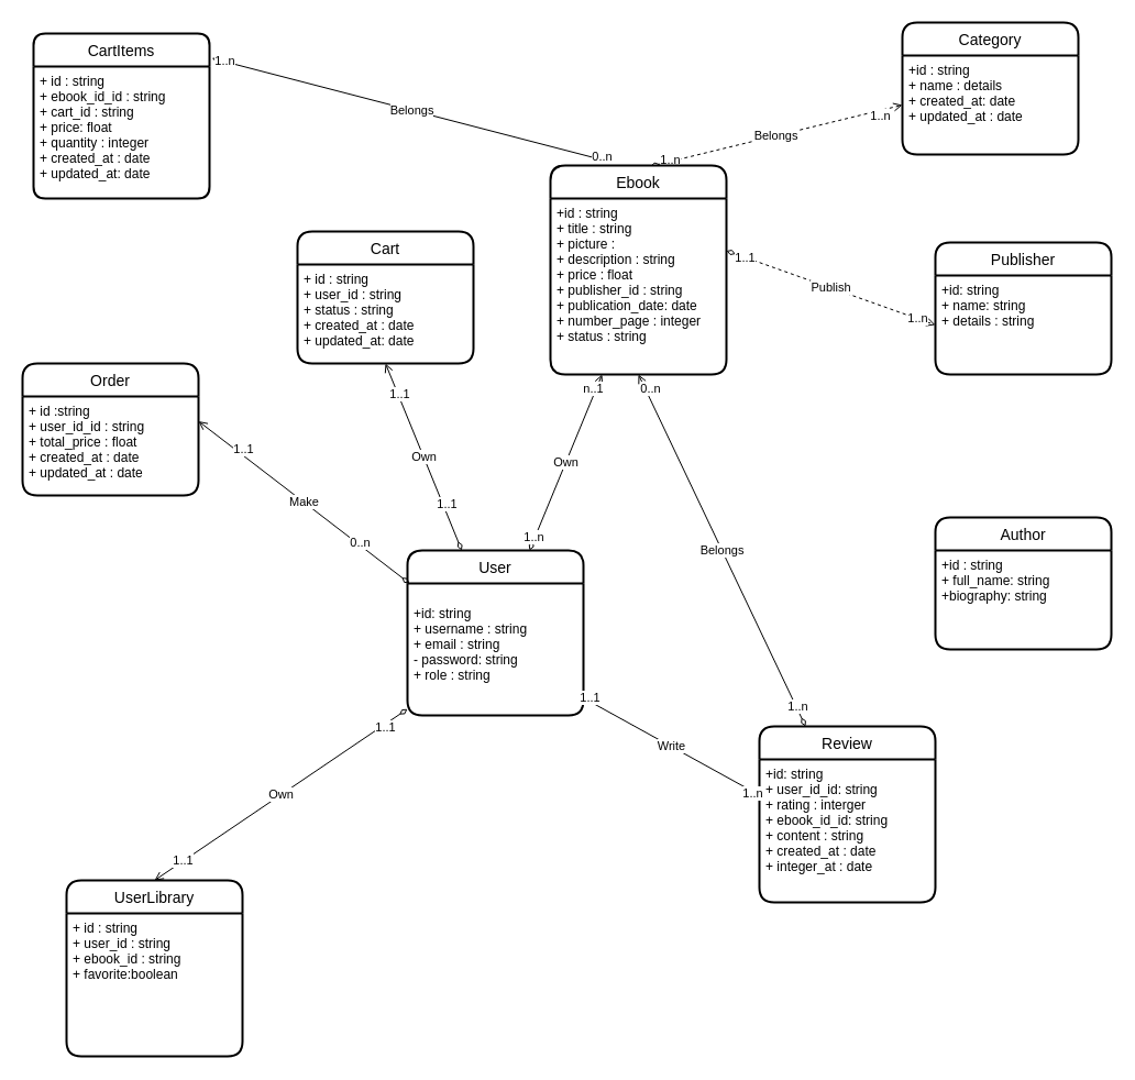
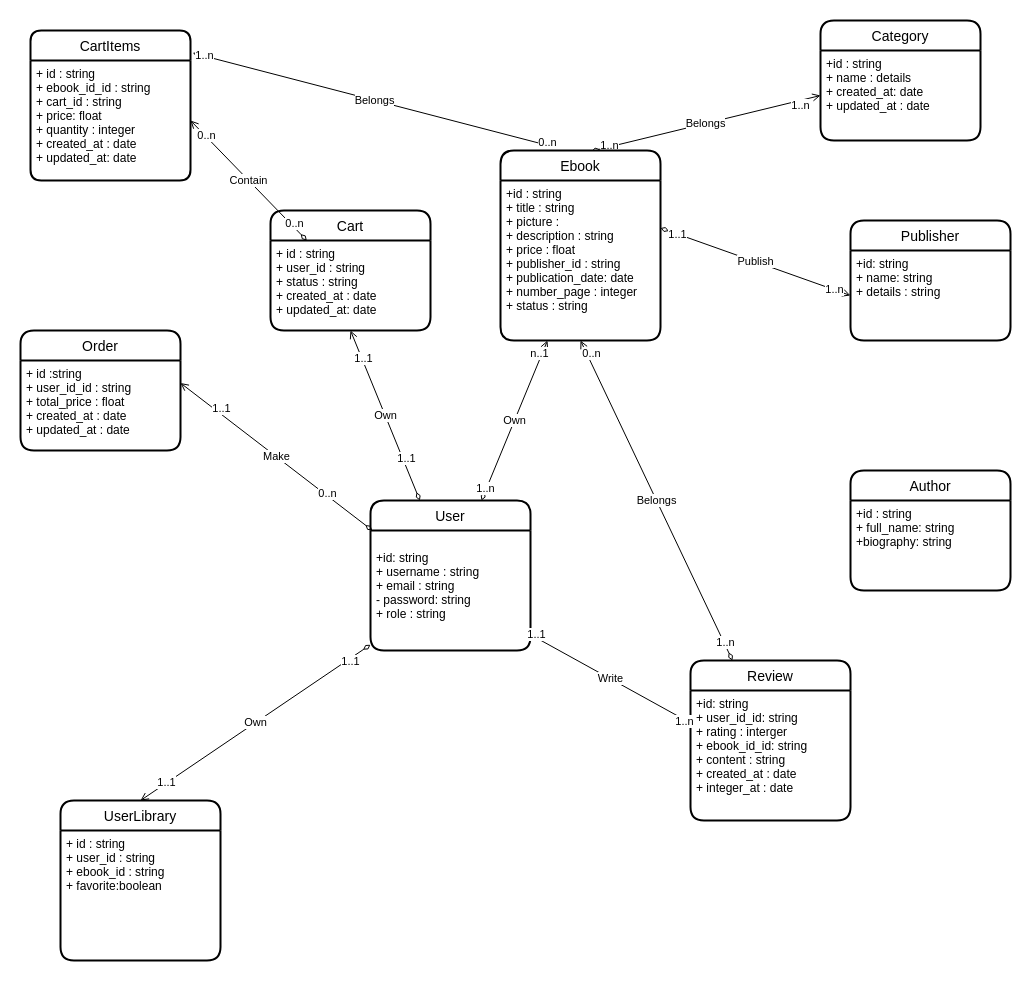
  <mxCell id="0" />
  <mxCell id="1" parent="0" />
  <mxCell id="2" value="Own" style="edgeStyle=none;html=1;startArrow=diamondThin;startFill=0;endArrow=open;endFill=0;enumerate=0;targetPerimeterSpacing=0;" parent="1" source="8" target="17" edge="1"><mxGeometry relative="1" as="geometry" /></mxCell>
  <mxCell id="3" value="1..n" style="edgeLabel;html=1;align=center;verticalAlign=middle;resizable=0;points=[];" parent="2" vertex="1" connectable="0"><mxGeometry x="-0.848" y="1" relative="1" as="geometry"><mxPoint as="offset" /></mxGeometry></mxCell>
  <mxCell id="4" value="n..1" style="edgeLabel;html=1;align=center;verticalAlign=middle;resizable=0;points=[];" parent="2" vertex="1" connectable="0"><mxGeometry x="0.826" y="3" relative="1" as="geometry"><mxPoint as="offset" /></mxGeometry></mxCell>
  <mxCell id="5" value="Own" style="edgeStyle=none;html=1;entryX=0.5;entryY=1;entryDx=0;entryDy=0;startArrow=diamondThin;startFill=0;endArrow=open;endFill=0;targetPerimeterSpacing=0;" parent="1" source="8" target="34" edge="1"><mxGeometry relative="1" as="geometry" /></mxCell>
  <mxCell id="6" value="1..1" style="edgeLabel;html=1;align=center;verticalAlign=middle;resizable=0;points=[];" parent="5" vertex="1" connectable="0"><mxGeometry x="-0.509" y="-3" relative="1" as="geometry"><mxPoint as="offset" /></mxGeometry></mxCell>
  <mxCell id="7" value="1..1" style="edgeLabel;html=1;align=center;verticalAlign=middle;resizable=0;points=[];" parent="5" vertex="1" connectable="0"><mxGeometry x="0.664" y="-1" relative="1" as="geometry"><mxPoint as="offset" /></mxGeometry></mxCell>
  <mxCell id="8" value="User" style="swimlane;childLayout=stackLayout;horizontal=1;startSize=30;horizontalStack=0;rounded=1;fontSize=14;fontStyle=0;strokeWidth=2;resizeParent=0;resizeLast=1;shadow=0;dashed=0;align=center;" parent="1" vertex="1"><mxGeometry x="370" y="500" width="160" height="150" as="geometry" /></mxCell>
  <mxCell id="9" value="&#10;+id: string&#10;+ username : string&#10;+ email : string&#10;- password: string&#10;+ role : string&#10;" style="align=left;strokeColor=none;fillColor=none;spacingLeft=4;fontSize=12;verticalAlign=top;resizable=0;rotatable=0;part=1;" parent="8" vertex="1"><mxGeometry y="30" width="160" height="120" as="geometry" /></mxCell>
- <mxCell id="10" value="Belongs" style="html=1;entryX=0;entryY=0.5;entryDx=0;entryDy=0;startArrow=diamondThin;startFill=0;endArrow=open;endFill=0;targetPerimeterSpacing=0;exitX=0.567;exitY=0.004;exitDx=0;exitDy=0;exitPerimeter=0;dashed=1;" parent="1" source="16" target="19" edge="1"><mxGeometry relative="1" as="geometry"><mxPoint x="540" y="500" as="sourcePoint" /></mxGeometry></mxCell>
+ <mxCell id="10" value="Belongs" style="html=1;entryX=0;entryY=0.5;entryDx=0;entryDy=0;startArrow=diamondThin;startFill=0;endArrow=open;endFill=0;targetPerimeterSpacing=0;exitX=0.567;exitY=0.004;exitDx=0;exitDy=0;exitPerimeter=0;" parent="1" source="16" target="19" edge="1"><mxGeometry relative="1" as="geometry"><mxPoint x="540" y="500" as="sourcePoint" /></mxGeometry></mxCell>
  <mxCell id="11" value="1..n" style="edgeLabel;html=1;align=center;verticalAlign=middle;resizable=0;points=[];" parent="10" vertex="1" connectable="0"><mxGeometry x="0.815" y="-4" relative="1" as="geometry"><mxPoint as="offset" /></mxGeometry></mxCell>
  <mxCell id="12" value="1..n" style="edgeLabel;html=1;align=center;verticalAlign=middle;resizable=0;points=[];" parent="10" vertex="1" connectable="0"><mxGeometry x="-0.836" y="3" relative="1" as="geometry"><mxPoint y="1" as="offset" /></mxGeometry></mxCell>
  <mxCell id="13" value="Belongs" style="html=1;entryX=1.013;entryY=0.15;entryDx=0;entryDy=0;entryPerimeter=0;startArrow=diamondThin;startFill=0;endArrow=open;endFill=0;targetPerimeterSpacing=0;exitX=0.35;exitY=-0.015;exitDx=0;exitDy=0;exitPerimeter=0;" parent="1" source="16" target="35" edge="1"><mxGeometry relative="1" as="geometry"><mxPoint x="480" y="490" as="sourcePoint" /></mxGeometry></mxCell>
  <mxCell id="14" value="0..n" style="edgeLabel;html=1;align=center;verticalAlign=middle;resizable=0;points=[];" parent="13" vertex="1" connectable="0"><mxGeometry x="-0.935" y="-3" relative="1" as="geometry"><mxPoint x="1" as="offset" /></mxGeometry></mxCell>
  <mxCell id="15" value="1..n" style="edgeLabel;html=1;align=center;verticalAlign=middle;resizable=0;points=[];" parent="13" vertex="1" connectable="0"><mxGeometry x="0.934" y="-1" relative="1" as="geometry"><mxPoint as="offset" /></mxGeometry></mxCell>
  <mxCell id="16" value="Ebook" style="swimlane;childLayout=stackLayout;horizontal=1;startSize=30;horizontalStack=0;rounded=1;fontSize=14;fontStyle=0;strokeWidth=2;resizeParent=0;resizeLast=1;shadow=0;dashed=0;align=center;" parent="1" vertex="1"><mxGeometry x="500" y="150" width="160" height="190" as="geometry" /></mxCell>
  <mxCell id="17" value="+id : string&#10;+ title : string&#10;+ picture : &#10;+ description : string&#10;+ price : float&#10;+ publisher_id : string&#10;+ publication_date: date&#10;+ number_page : integer&#10;+ status : string" style="align=left;strokeColor=none;fillColor=none;spacingLeft=4;fontSize=12;verticalAlign=top;resizable=0;rotatable=0;part=1;" parent="16" vertex="1"><mxGeometry y="30" width="160" height="160" as="geometry" /></mxCell>
  <mxCell id="18" value="Category" style="swimlane;childLayout=stackLayout;horizontal=1;startSize=30;horizontalStack=0;rounded=1;fontSize=14;fontStyle=0;strokeWidth=2;resizeParent=0;resizeLast=1;shadow=0;dashed=0;align=center;" parent="1" vertex="1"><mxGeometry x="820" y="20" width="160" height="120" as="geometry" /></mxCell>
  <mxCell id="19" value="+id : string&#10;+ name : details&#10;+ created_at: date&#10;+ updated_at : date" style="align=left;strokeColor=none;fillColor=none;spacingLeft=4;fontSize=12;verticalAlign=top;resizable=0;rotatable=0;part=1;" parent="18" vertex="1"><mxGeometry y="30" width="160" height="90" as="geometry" /></mxCell>
  <mxCell id="20" value="Publisher" style="swimlane;childLayout=stackLayout;horizontal=1;startSize=30;horizontalStack=0;rounded=1;fontSize=14;fontStyle=0;strokeWidth=2;resizeParent=0;resizeLast=1;shadow=0;dashed=0;align=center;" parent="1" vertex="1"><mxGeometry x="850" y="220" width="160" height="120" as="geometry" /></mxCell>
  <mxCell id="21" value="+id: string&#10;+ name: string&#10;+ details : string" style="align=left;strokeColor=none;fillColor=none;spacingLeft=4;fontSize=12;verticalAlign=top;resizable=0;rotatable=0;part=1;" parent="20" vertex="1"><mxGeometry y="30" width="160" height="90" as="geometry" /></mxCell>
  <mxCell id="22" value="Author" style="swimlane;childLayout=stackLayout;horizontal=1;startSize=30;horizontalStack=0;rounded=1;fontSize=14;fontStyle=0;strokeWidth=2;resizeParent=0;resizeLast=1;shadow=0;dashed=0;align=center;" parent="1" vertex="1"><mxGeometry x="850" y="470" width="160" height="120" as="geometry" /></mxCell>
  <mxCell id="23" value="+id : string&#10;+ full_name: string&#10;+biography: string" style="align=left;strokeColor=none;fillColor=none;spacingLeft=4;fontSize=12;verticalAlign=top;resizable=0;rotatable=0;part=1;" parent="22" vertex="1"><mxGeometry y="30" width="160" height="90" as="geometry" /></mxCell>
  <mxCell id="24" value="Belongs" style="html=1;entryX=0.5;entryY=1;entryDx=0;entryDy=0;startArrow=diamondThin;startFill=0;endArrow=open;endFill=0;targetPerimeterSpacing=0;" parent="1" source="27" target="17" edge="1"><mxGeometry relative="1" as="geometry" /></mxCell>
  <mxCell id="25" value="1..n" style="edgeLabel;html=1;align=center;verticalAlign=middle;resizable=0;points=[];" parent="24" vertex="1" connectable="0"><mxGeometry x="-0.887" y="-1" relative="1" as="geometry"><mxPoint as="offset" /></mxGeometry></mxCell>
  <mxCell id="26" value="0..n" style="edgeLabel;html=1;align=center;verticalAlign=middle;resizable=0;points=[];" parent="24" vertex="1" connectable="0"><mxGeometry x="0.907" y="-4" relative="1" as="geometry"><mxPoint as="offset" /></mxGeometry></mxCell>
  <mxCell id="27" value="Review" style="swimlane;childLayout=stackLayout;horizontal=1;startSize=30;horizontalStack=0;rounded=1;fontSize=14;fontStyle=0;strokeWidth=2;resizeParent=0;resizeLast=1;shadow=0;dashed=0;align=center;" parent="1" vertex="1"><mxGeometry x="690" y="660" width="160" height="160" as="geometry" /></mxCell>
  <mxCell id="28" value="+id: string&#10;+ user_id_id: string&#10;+ rating : interger&#10;+ ebook_id_id: string&#10;+ content : string&#10;+ created_at : date&#10;+ integer_at : date" style="align=left;strokeColor=none;fillColor=none;spacingLeft=4;fontSize=12;verticalAlign=top;resizable=0;rotatable=0;part=1;" parent="27" vertex="1"><mxGeometry y="30" width="160" height="130" as="geometry" /></mxCell>
  <mxCell id="29" value="UserLibrary" style="swimlane;childLayout=stackLayout;horizontal=1;startSize=30;horizontalStack=0;rounded=1;fontSize=14;fontStyle=0;strokeWidth=2;resizeParent=0;resizeLast=1;shadow=0;dashed=0;align=center;" parent="1" vertex="1"><mxGeometry x="60" y="800" width="160" height="160" as="geometry" /></mxCell>
  <mxCell id="30" value="+ id : string&#10;+ user_id : string&#10;+ ebook_id : string&#10;+ favorite:boolean" style="align=left;strokeColor=none;fillColor=none;spacingLeft=4;fontSize=12;verticalAlign=top;resizable=0;rotatable=0;part=1;" parent="29" vertex="1"><mxGeometry y="30" width="160" height="130" as="geometry" /></mxCell>
  <mxCell id="31" value="Order" style="swimlane;childLayout=stackLayout;horizontal=1;startSize=30;horizontalStack=0;rounded=1;fontSize=14;fontStyle=0;strokeWidth=2;resizeParent=0;resizeLast=1;shadow=0;dashed=0;align=center;" parent="1" vertex="1"><mxGeometry x="20" y="330" width="160" height="120" as="geometry" /></mxCell>
  <mxCell id="32" value="+ id :string&#10;+ user_id_id : string&#10;+ total_price : float&#10;+ created_at : date&#10;+ updated_at : date" style="align=left;strokeColor=none;fillColor=none;spacingLeft=4;fontSize=12;verticalAlign=top;resizable=0;rotatable=0;part=1;" parent="31" vertex="1"><mxGeometry y="30" width="160" height="90" as="geometry" /></mxCell>
  <mxCell id="33" value="Cart" style="swimlane;childLayout=stackLayout;horizontal=1;startSize=30;horizontalStack=0;rounded=1;fontSize=14;fontStyle=0;strokeWidth=2;resizeParent=0;resizeLast=1;shadow=0;dashed=0;align=center;" parent="1" vertex="1"><mxGeometry x="270" y="210" width="160" height="120" as="geometry" /></mxCell>
  <mxCell id="34" value="+ id : string&#10;+ user_id : string&#10;+ status : string&#10;+ created_at : date&#10;+ updated_at: date" style="align=left;strokeColor=none;fillColor=none;spacingLeft=4;fontSize=12;verticalAlign=top;resizable=0;rotatable=0;part=1;" parent="33" vertex="1"><mxGeometry y="30" width="160" height="90" as="geometry" /></mxCell>
  <mxCell id="35" value="CartItems" style="swimlane;childLayout=stackLayout;horizontal=1;startSize=30;horizontalStack=0;rounded=1;fontSize=14;fontStyle=0;strokeWidth=2;resizeParent=0;resizeLast=1;shadow=0;dashed=0;align=center;arcSize=12;" parent="1" vertex="1"><mxGeometry x="30" y="30" width="160" height="150" as="geometry" /></mxCell>
  <mxCell id="36" value="+ id : string&#10;+ ebook_id_id : string&#10;+ cart_id : string&#10;+ price: float&#10;+ quantity : integer&#10;+ created_at : date&#10;+ updated_at: date" style="align=left;strokeColor=none;fillColor=none;spacingLeft=4;fontSize=12;verticalAlign=top;resizable=0;rotatable=0;part=1;" parent="35" vertex="1"><mxGeometry y="30" width="160" height="120" as="geometry" /></mxCell>
- <mxCell id="37" value="Publish" style="html=1;entryX=0;entryY=0.5;entryDx=0;entryDy=0;startArrow=diamondThin;startFill=0;endArrow=open;endFill=0;targetPerimeterSpacing=0;exitX=1;exitY=0.297;exitDx=0;exitDy=0;exitPerimeter=0;dashed=1;" parent="1" source="17" target="21" edge="1"><mxGeometry relative="1" as="geometry"><mxPoint x="630" y="580" as="sourcePoint" /></mxGeometry></mxCell>
+ <mxCell id="37" value="Publish" style="html=1;entryX=0;entryY=0.5;entryDx=0;entryDy=0;startArrow=diamondThin;startFill=0;endArrow=open;endFill=0;targetPerimeterSpacing=0;exitX=1;exitY=0.297;exitDx=0;exitDy=0;exitPerimeter=0;" parent="1" source="17" target="21" edge="1"><mxGeometry relative="1" as="geometry"><mxPoint x="630" y="580" as="sourcePoint" /></mxGeometry></mxCell>
  <mxCell id="38" value="1..1" style="edgeLabel;html=1;align=center;verticalAlign=middle;resizable=0;points=[];" parent="37" vertex="1" connectable="0"><mxGeometry x="-0.822" relative="1" as="geometry"><mxPoint as="offset" /></mxGeometry></mxCell>
  <mxCell id="39" value="1..n" style="edgeLabel;html=1;align=center;verticalAlign=middle;resizable=0;points=[];" parent="37" vertex="1" connectable="0"><mxGeometry x="0.829" y="1" relative="1" as="geometry"><mxPoint as="offset" /></mxGeometry></mxCell>
+ <mxCell id="40" value="Contain" style="edgeStyle=none;html=1;entryX=1;entryY=0.5;entryDx=0;entryDy=0;startArrow=diamondThin;startFill=0;endArrow=open;endFill=0;targetPerimeterSpacing=0;" parent="1" source="34" target="36" edge="1"><mxGeometry relative="1" as="geometry" /></mxCell>
+ <mxCell id="41" value="0..n" style="edgeLabel;html=1;align=center;verticalAlign=middle;resizable=0;points=[];" parent="40" vertex="1" connectable="0"><mxGeometry x="-0.749" y="-3" relative="1" as="geometry"><mxPoint as="offset" /></mxGeometry></mxCell>
+ <mxCell id="42" value="0..n" style="edgeLabel;html=1;align=center;verticalAlign=middle;resizable=0;points=[];" parent="40" vertex="1" connectable="0"><mxGeometry x="0.745" y="-1" relative="1" as="geometry"><mxPoint as="offset" /></mxGeometry></mxCell>
  <mxCell id="43" value="Own" style="edgeStyle=none;html=1;entryX=0.5;entryY=0;entryDx=0;entryDy=0;startArrow=diamondThin;startFill=0;endArrow=open;endFill=0;targetPerimeterSpacing=0;" parent="1" source="9" target="29" edge="1"><mxGeometry relative="1" as="geometry" /></mxCell>
  <mxCell id="44" value="1..1" style="edgeLabel;html=1;align=center;verticalAlign=middle;resizable=0;points=[];" parent="43" vertex="1" connectable="0"><mxGeometry x="-0.814" y="2" relative="1" as="geometry"><mxPoint as="offset" /></mxGeometry></mxCell>
  <mxCell id="45" value="1..1" style="edgeLabel;html=1;align=center;verticalAlign=middle;resizable=0;points=[];" parent="43" vertex="1" connectable="0"><mxGeometry x="0.769" y="-1" relative="1" as="geometry"><mxPoint as="offset" /></mxGeometry></mxCell>
  <mxCell id="46" value="Make" style="edgeStyle=none;html=1;entryX=1;entryY=0.25;entryDx=0;entryDy=0;startArrow=diamondThin;startFill=0;endArrow=open;endFill=0;targetPerimeterSpacing=0;" parent="1" source="9" target="32" edge="1"><mxGeometry relative="1" as="geometry" /></mxCell>
  <mxCell id="47" value="0..n" style="edgeLabel;html=1;align=center;verticalAlign=middle;resizable=0;points=[];" parent="46" vertex="1" connectable="0"><mxGeometry x="-0.511" y="-2" relative="1" as="geometry"><mxPoint as="offset" /></mxGeometry></mxCell>
  <mxCell id="48" value="1..1" style="edgeLabel;html=1;align=center;verticalAlign=middle;resizable=0;points=[];" parent="46" vertex="1" connectable="0"><mxGeometry x="0.61" y="-5" relative="1" as="geometry"><mxPoint as="offset" /></mxGeometry></mxCell>
  <mxCell id="49" value="Write" style="html=1;entryX=0;entryY=0.25;entryDx=0;entryDy=0;startArrow=diamondThin;startFill=0;endArrow=open;endFill=0;targetPerimeterSpacing=0;" parent="1" source="9" target="28" edge="1"><mxGeometry relative="1" as="geometry" /></mxCell>
  <mxCell id="50" value="1..n" style="edgeLabel;html=1;align=center;verticalAlign=middle;resizable=0;points=[];" parent="49" vertex="1" connectable="0"><mxGeometry x="0.935" y="-2" relative="1" as="geometry"><mxPoint y="-1" as="offset" /></mxGeometry></mxCell>
  <mxCell id="51" value="1..1" style="edgeLabel;html=1;align=center;verticalAlign=middle;resizable=0;points=[];" parent="49" vertex="1" connectable="0"><mxGeometry x="-0.942" y="2" relative="1" as="geometry"><mxPoint y="-1" as="offset" /></mxGeometry></mxCell>
